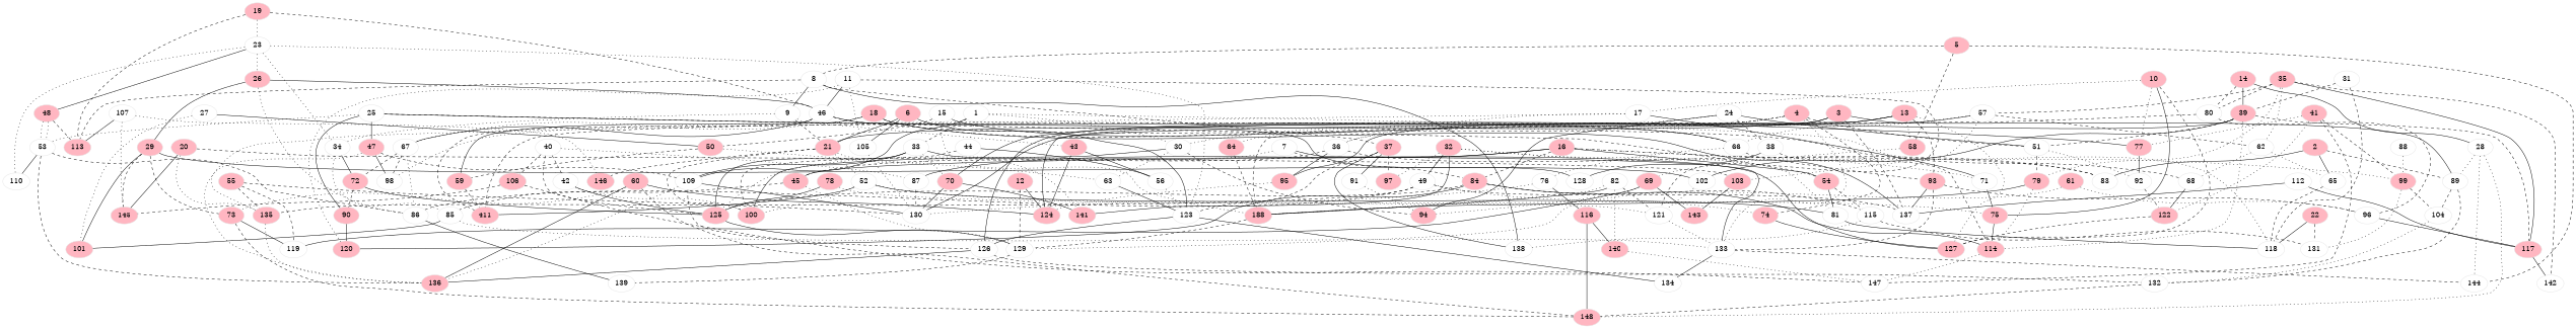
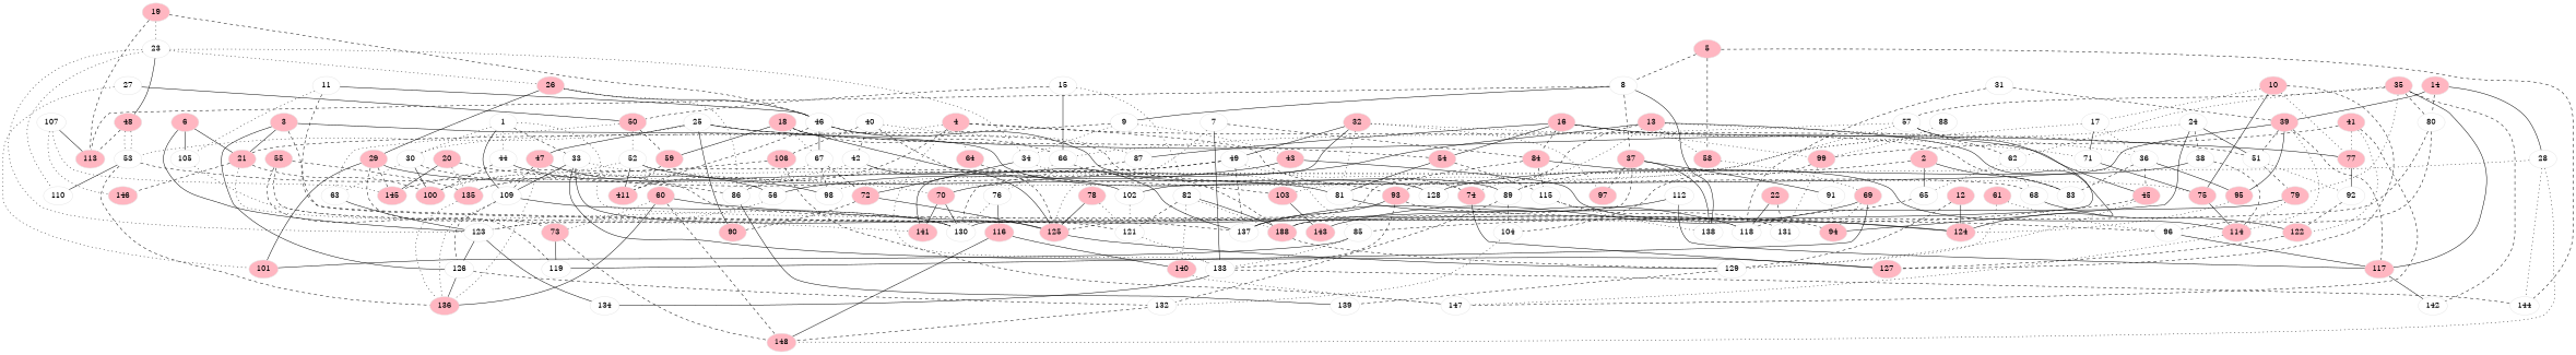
  graph {
    node [color=gray90 fillcolor=white style=filled]
    edge [style=solid]
    1
    30
    33
    44
    109
    118
    100 [fillcolor=lightpink]
    94 [fillcolor=lightpink]
    63
    125 [fillcolor=lightpink]
    127 [fillcolor=lightpink]
    70 [fillcolor=lightpink]
    56
    126
    136 [fillcolor=lightpink]
    130
    2 [fillcolor=lightpink]
    65
    83
    89
    104
    132
    3 [fillcolor=lightpink]
    21 [fillcolor=lightpink]
    137
    141 [fillcolor=lightpink]
    146 [fillcolor=lightpink]
    4 [fillcolor=lightpink]
    51
    64 [fillcolor=lightpink]
    74 [fillcolor=lightpink]
    n32 [fillcolor=lightpink label=411]
    133
    79 [fillcolor=lightpink]
    92
    n36 [fillcolor=lightpink label=188]
    144
    134
    5 [fillcolor=lightpink]
    8
    58 [fillcolor=lightpink]
    9
    37 [fillcolor=lightpink]
    113 [fillcolor=lightpink]
    138
    69 [fillcolor=lightpink]
    6 [fillcolor=lightpink]
    105
    123
    7
    84 [fillcolor=lightpink]
-   120 [fillcolor=lightpink]
    114 [fillcolor=lightpink]
    115
    129
    34
    43 [fillcolor=lightpink]
    97 [fillcolor=lightpink]
    91
    72 [fillcolor=lightpink]
    85
    124 [fillcolor=lightpink]
    10 [fillcolor=lightpink]
    17
    75 [fillcolor=lightpink]
    77 [fillcolor=lightpink]
    36
    71
    135 [fillcolor=lightpink]
    11
    46
    121
    67
    128
    68
    12 [fillcolor=lightpink]
    139
    13 [fillcolor=lightpink]
    93 [fillcolor=lightpink]
    45 [fillcolor=lightpink]
    95 [fillcolor=lightpink]
    96
    14 [fillcolor=lightpink]
    28
    39 [fillcolor=lightpink]
    80
    148 [fillcolor=lightpink]
    102
    117 [fillcolor=lightpink]
    50 [fillcolor=lightpink]
    15
    66
    82
    59 [fillcolor=lightpink]
    52
    76
    140 [fillcolor=lightpink]
    16 [fillcolor=lightpink]
    54 [fillcolor=lightpink]
    87
    99 [fillcolor=lightpink]
    81
    131
    18 [fillcolor=lightpink]
    98
    86
    19 [fillcolor=lightpink]
    23
    26 [fillcolor=lightpink]
    48 [fillcolor=lightpink]
    110
    20 [fillcolor=lightpink]
    103 [fillcolor=lightpink]
    145 [fillcolor=lightpink]
    143 [fillcolor=lightpink]
    22 [fillcolor=lightpink]
    29 [fillcolor=lightpink]
    53
    24
    38
    25
    47 [fillcolor=lightpink]
    90 [fillcolor=lightpink]
    101 [fillcolor=lightpink]
    73 [fillcolor=lightpink]
    27
    119
    31
    32 [fillcolor=lightpink]
    49
    35 [fillcolor=lightpink]
    57
    62
    142
    147
    40
    42
    106 [fillcolor=lightpink]
    41 [fillcolor=lightpink]
    122 [fillcolor=lightpink]
    55 [fillcolor=lightpink]
    60 [fillcolor=lightpink]
    61 [fillcolor=lightpink]
    116 [fillcolor=lightpink]
    78 [fillcolor=lightpink]
    88
    107
    112
    1 -- 30 [style=dotted]
    1 -- 33 [style=dashed]
    1 -- 44 [style=dotted]
    1 -- 109
    1 -- 118 [style=dotted]
    30 -- 100
    30 -- 94 [style=dashed]
    30 -- 63 [style=dotted]
    33 -- 109
    33 -- 125
    33 -- 127
    33 -- 70 [style=dotted]
    44 -- 100 [style=dashed]
    44 -- 56
    109 -- 126 [style=dashed]
    109 -- 136 [style=dotted]
    109 -- 130
    63 -- 123
    125 -- 129
    70 -- 130
    70 -- 141
    56 -- 123 [style=dotted]
    126 -- 136
    126 -- 132 [style=dashed]
    2 -- 65
    2 -- 83
    2 -- 89 [style=dashed]
    65 -- 118 [style=dashed]
    89 -- 104 [style=dashed]
    89 -- 132 [style=dashed]
    104 -- 132 [style=dotted]
    132 -- 148 [style=dashed]
    3 -- 126
    3 -- 89
    3 -- 21
    3 -- 137 [style=dashed]
    21 -- 100 [style=dashed]
    21 -- 141 [style=dotted]
    21 -- 146 [style=dashed]
    4 -- 30 [style=dotted]
    4 -- 51 [style=dashed]
    4 -- 64 [style=dotted]
    4 -- 74 [style=dashed]
    4 -- n32 [style=dashed]
    4 -- 133 [style=dotted]
    51 -- 79 [style=dashed]
    51 -- 92 [style=dotted]
    64 -- n36 [style=dashed]
    74 -- 127
    133 -- 144 [style=dashed]
    133 -- 134
    79 -- n36
    79 -- 114 [style=dotted]
    92 -- 122 [style=dashed]
    n36 -- 129 [style=dashed]
    5 -- 144 [style=dashed]
    5 -- 8 [style=dashed]
    5 -- 58 [style=dashed]
    8 -- 9
    8 -- 37 [style=dashed]
    8 -- 113 [style=dashed]
    8 -- 138
    58 -- 69 [style=dotted]
    9 -- 21 [style=dashed]
    9 -- 34 [style=dotted]
    9 -- 43 [style=dotted]
    37 -- 138
    37 -- 123 [style=dashed]
    37 -- 97 [style=dashed]
    37 -- 91
    69 -- 94 [style=dotted]
    69 -- 143
    69 -- 119
    6 -- 21
    6 -- 105
    6 -- 123
    105 -- 130 [style=dotted]
    123 -- 126
    123 -- 134
    7 -- 125 [style=dotted]
    7 -- 133
    7 -- 84 [style=dashed]
    84 -- 125 [style=dashed]
-   84 -- 120
    84 -- 114
    84 -- 115 [style=dashed]
    114 -- 147 [style=dotted]
    115 -- 138 [style=dotted]
    115 -- 131 [style=dashed]
    129 -- 139 [style=dashed]
    34 -- 72
    34 -- 85 [style=dotted]
    43 -- 56
    43 -- 124
    91 -- 94 [style=dotted]
    72 -- 125
    72 -- 90 [style=dashed]
    85 -- 133 [style=dotted]
    85 -- 101
    10 -- 127 [style=dashed]
    10 -- 17 [style=dotted]
    10 -- 75
    10 -- 77 [style=dotted]
    17 -- 36 [style=dotted]
    17 -- 71
    17 -- 135 [style=dotted]
    75 -- 114
    77 -- 92
    36 -- 83 [style=dashed]
    36 -- 45 [style=dashed]
    36 -- 95
    71 -- 75
    135 -- 136 [style=dotted]
    11 -- 105 [style=dotted]
-   11 -- 120 [style=dotted]
    11 -- 46
    11 -- 121 [style=dashed]
    46 -- n32 [style=dashed]
    46 -- 67
    46 -- 128
    46 -- 68 [style=dashed]
    121 -- 133 [style=dotted]
    67 -- 72 [style=dashed]
    67 -- 98 [style=dashed]
    67 -- 86 [style=dotted]
    68 -- 122
    12 -- 129 [style=dashed]
    12 -- 124
    13 -- 70
-   13 -- 127 [style=dotted]
+   13 -- 74 [style=dotted]
    13 -- 58 [style=dotted]
    13 -- 124
    13 -- 36 [style=dotted]
    13 -- 93 [style=dashed]
    93 -- 137
    93 -- 133 [style=dashed]
    93 -- 96 [style=dashed]
    45 -- 129 [style=dotted]
    45 -- 85 [style=dashed]
    95 -- 124 [style=dotted]
    96 -- 117
    14 -- 28
    14 -- 39
    14 -- 80 [style=dashed]
    28 -- 89 [style=dotted]
    28 -- 144 [style=dotted]
    28 -- 148 [style=dotted]
    39 -- 51 [style=dashed]
    39 -- 114 [style=dotted]
    39 -- 95
    39 -- 102
    39 -- 117 [style=dashed]
    80 -- n36 [style=dashed]
    80 -- 96 [style=dashed]
    102 -- 121 [style=dotted]
    117 -- 142
    50 -- 63 [style=dotted]
    50 -- 59 [style=dashed]
-   21 -- 52 [style=dotted]
+   50 -- 52 [style=dotted]
    15 -- 50 [style=dashed]
    15 -- 66
-   15 -- n36 [style=dotted]
+   15 -- 82 [style=dotted]
    66 -- 93 [style=dashed]
    66 -- 76 [style=dotted]
    82 -- n36 [style=dotted]
    82 -- n36
    82 -- 121 [style=dashed]
    82 -- 140 [style=dotted]
    59 -- n32 [style=dashed]
    52 -- 100 [style=dotted]
    52 -- n32
    52 -- 75 [style=dotted]
    52 -- 81
    76 -- 130 [style=dotted]
    76 -- 116
    140 -- 147 [style=dotted]
    16 -- 83 [style=dashed]
    16 -- 84 [style=dashed]
    16 -- 45
    16 -- 54
    16 -- 87
    16 -- 99 [style=dotted]
    54 -- 115 [style=dashed]
    54 -- 81
    87 -- 130 [style=dashed]
    99 -- 104 [style=dashed]
    99 -- 131 [style=dotted]
    81 -- 118
    18 -- 137
    18 -- 67 [style=dotted]
    18 -- 66 [style=dashed]
    18 -- 59
    86 -- 139
    19 -- 113 [style=dashed]
    19 -- 46 [style=dashed]
    19 -- 23 [style=dotted]
    23 -- 123 [style=dotted]
    23 -- 34 [style=dotted]
    23 -- 26 [style=dotted]
    23 -- 48
    23 -- 110 [style=dotted]
    26 -- 46
    26 -- 86 [style=dotted]
    26 -- 29
    48 -- 113 [style=dashed]
    48 -- 53 [style=dotted]
    48 -- 53 [style=dotted]
    20 -- 135 [style=dotted]
    20 -- 103 [style=dashed]
    20 -- 145
    103 -- 143
    22 -- 118
    22 -- 131 [style=dashed]
    29 -- 102
    29 -- 145 [style=dashed]
    29 -- 101
    29 -- 73 [style=dashed]
    53 -- 136 [style=dashed]
    53 -- 86 [style=dashed]
    53 -- 110
    24 -- 94
    24 -- 51
    24 -- 98 [style=dotted]
    24 -- 38 [style=dashed]
    38 -- 114 [style=dashed]
    38 -- 128
    25 -- 77
    25 -- 54 [style=dashed]
    25 -- 53 [style=dotted]
    25 -- 47
    25 -- 90
    47 -- 109 [style=dashed]
    47 -- 136 [style=dotted]
    47 -- 98
-   90 -- 120
    73 -- 148 [style=dashed]
    73 -- 119
    27 -- 50
    27 -- 101 [style=dotted]
    31 -- 118 [style=dashed]
    31 -- 39 [style=dashed]
    32 -- 141
    32 -- 97 [style=dotted]
    32 -- 71 [style=dotted]
    32 -- 81 [style=dotted]
    32 -- 49
    49 -- 137 [style=dashed]
    49 -- 74 [style=dotted]
    49 -- 135 [style=dashed]
    49 -- 86 [style=dashed]
    35 -- 79 [style=dotted]
    35 -- 80 [style=dashed]
    35 -- 117
    35 -- 57 [style=dashed]
    35 -- 62 [style=dotted]
    35 -- 142 [style=dashed]
    57 -- 130
    57 -- 66 [style=dotted]
    57 -- 103 [style=dotted]
    57 -- 62 [style=dashed]
    62 -- 65 [style=dotted]
    62 -- 68 [style=dotted]
    40 -- 125 [style=dashed]
    40 -- 87 [style=dotted]
    40 -- 42 [style=dashed]
    40 -- 106 [style=dashed]
    42 -- 100 [style=dotted]
    42 -- 125
    106 -- 145 [style=dashed]
    106 -- 147 [style=dashed]
    41 -- 77 [style=dotted]
    41 -- 99 [style=dashed]
    41 -- 147 [style=dashed]
    41 -- 122 [style=dotted]
    122 -- 127 [style=dashed]
    55 -- 130 [style=dashed]
    55 -- 135 [style=dashed]
    55 -- 119 [style=dashed]
    60 -- 136
    60 -- 124
    60 -- 148 [style=dashed]
    60 -- 73 [style=dotted]
    61 -- 129 [style=dotted]
    61 -- 96 [style=dotted]
    116 -- 148
    116 -- 140
    78 -- 125
    78 -- 121 [style=dotted]
    88 -- 99 [style=dotted]
    107 -- 146 [style=dotted]
    107 -- 113
    107 -- 145 [style=dotted]
    112 -- 137
    112 -- 117
  }
